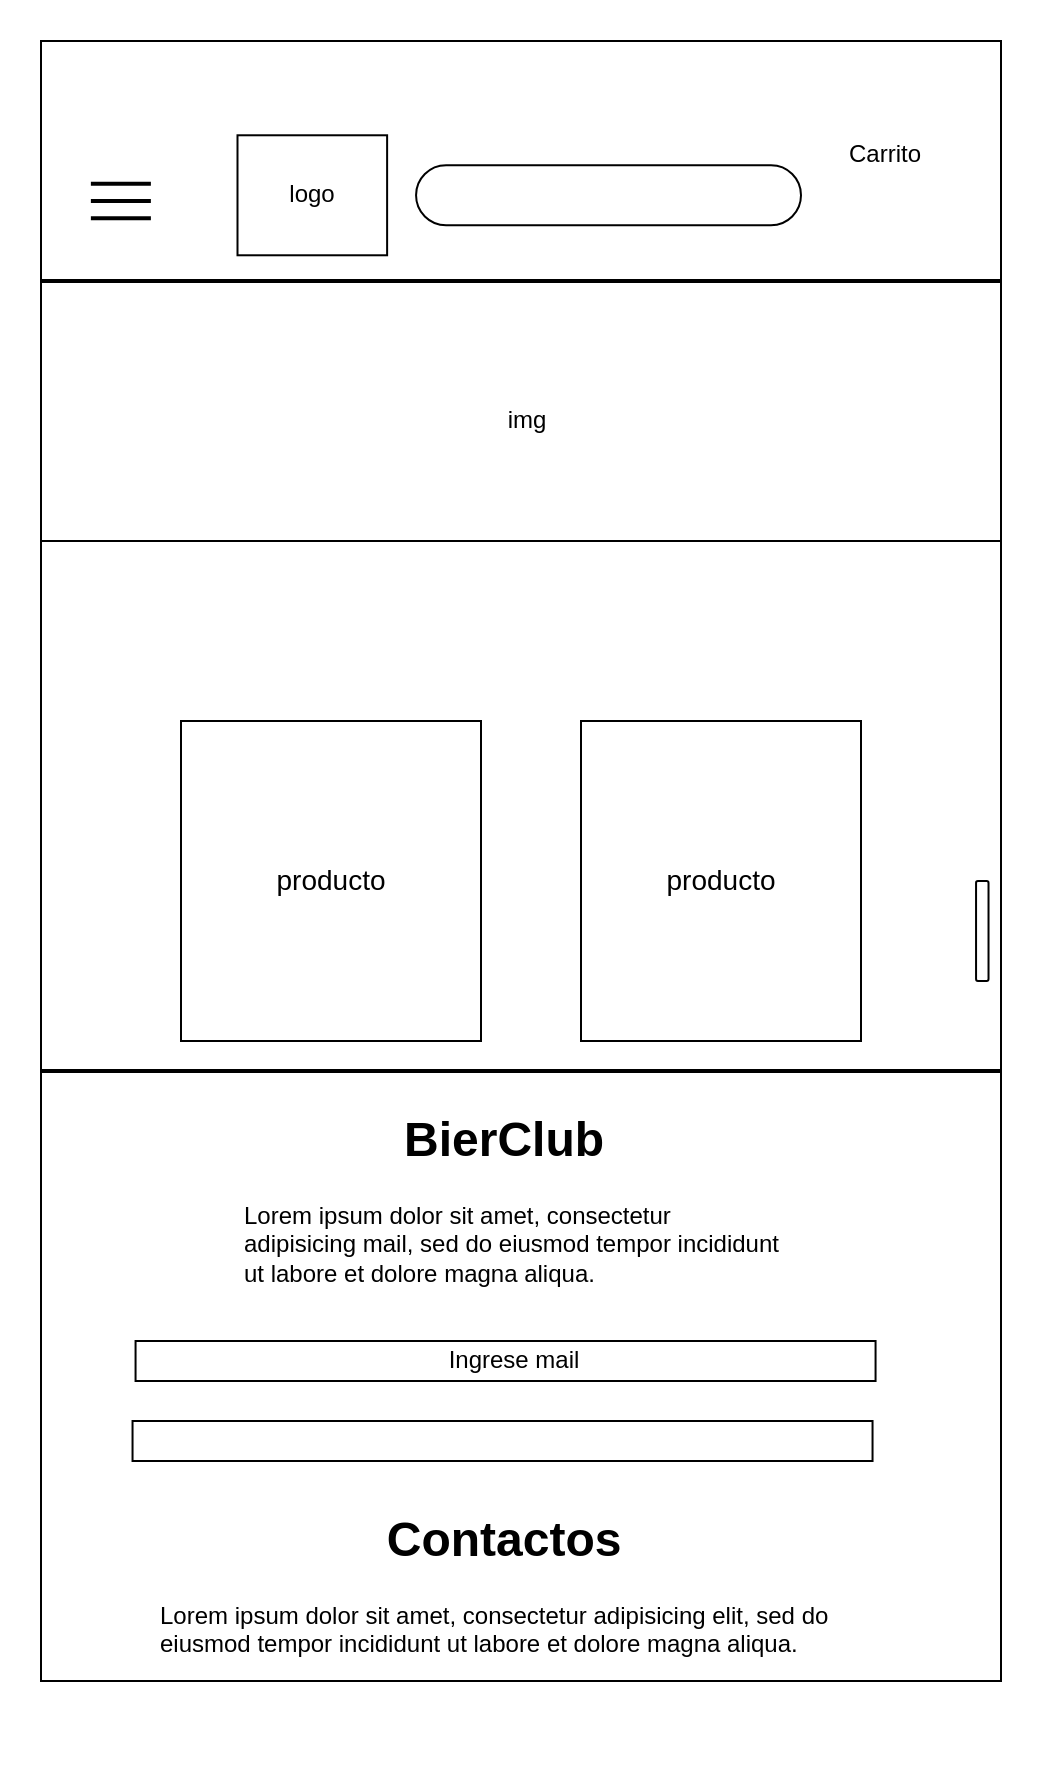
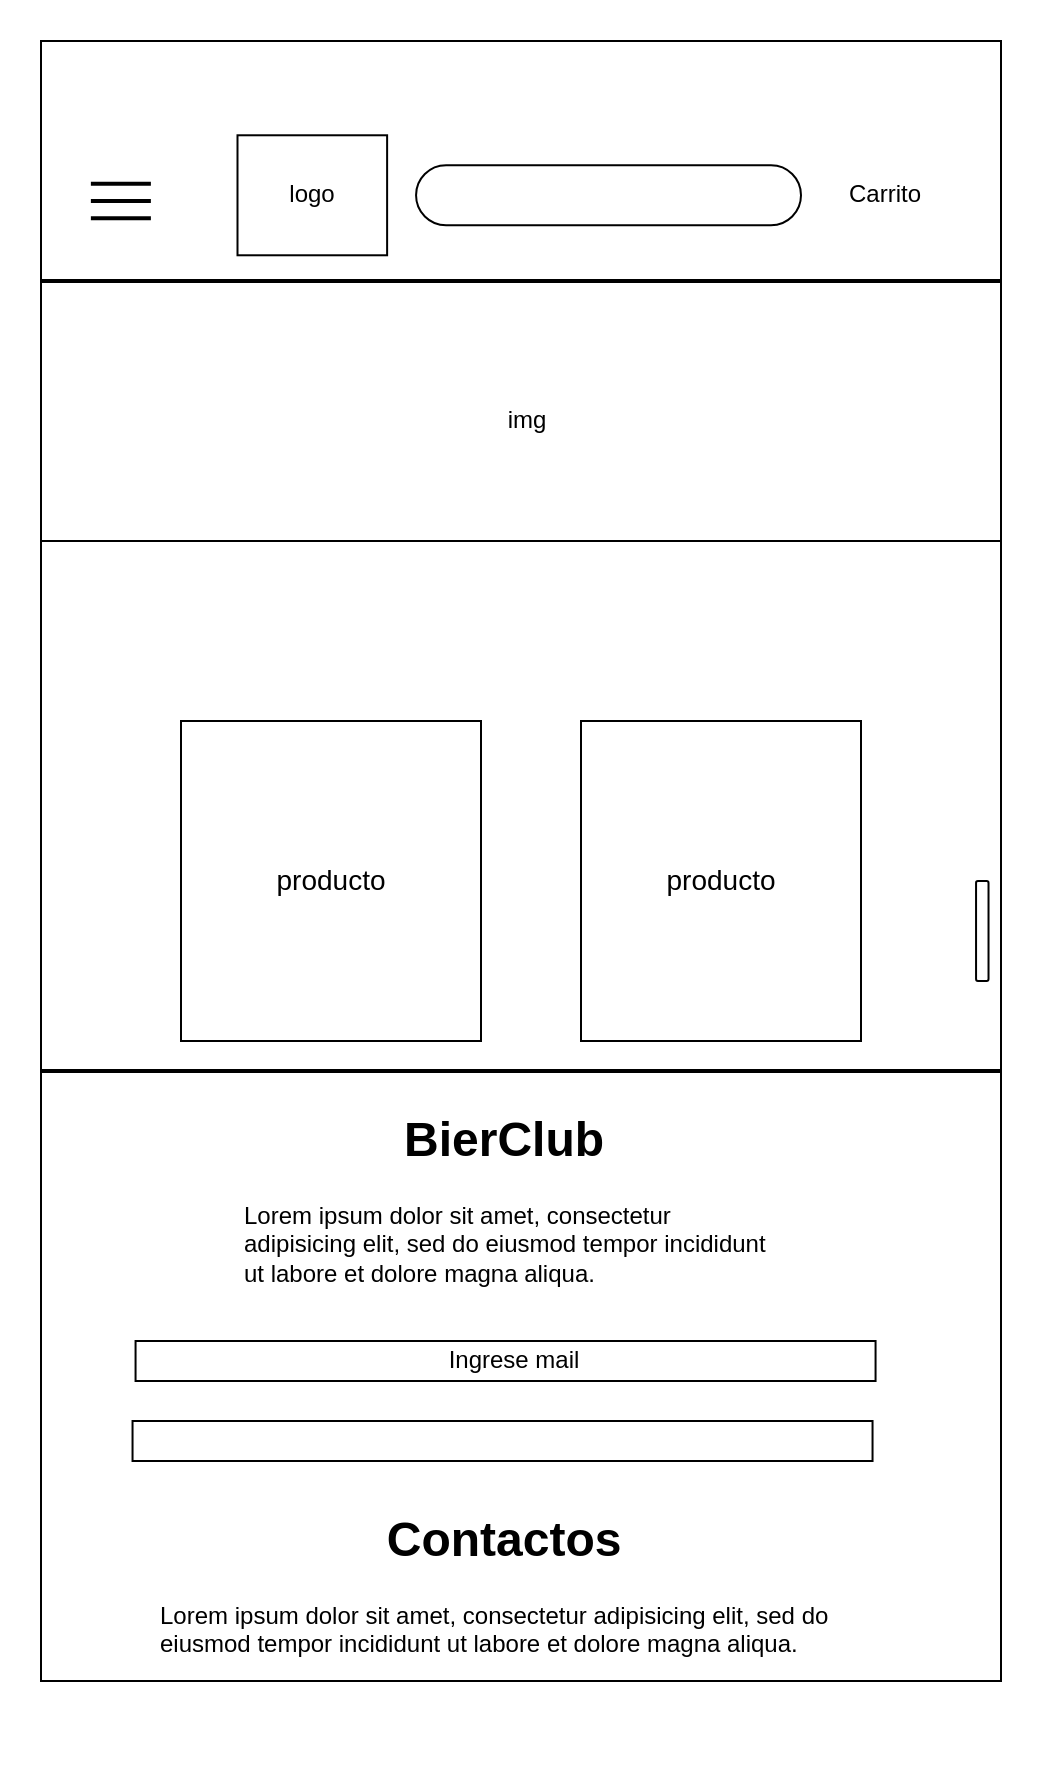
  <mxCell id="0" />
  <mxCell id="1" parent="0" />
  <mxCell id="2" value="" style="rounded=0;whiteSpace=wrap;html=1;" parent="1" vertex="1"><mxGeometry x="20" y="20" width="480" height="820" as="geometry" /></mxCell>
  <mxCell id="3" value="" style="rounded=0;whiteSpace=wrap;html=1;" parent="1" vertex="1"><mxGeometry x="118.245" y="67.14" width="74.805" height="60" as="geometry" /></mxCell>
  <mxCell id="4" value="logo" style="text;html=1;strokeColor=none;fillColor=none;align=center;verticalAlign=middle;whiteSpace=wrap;rounded=0;" parent="1" vertex="1"><mxGeometry x="133.829" y="79.64" width="43.636" height="35" as="geometry" /></mxCell>
- <mxCell id="5" value="Carrito" style="text;html=1;strokeColor=none;fillColor=none;align=center;verticalAlign=middle;whiteSpace=wrap;rounded=0;" parent="1" vertex="1"><mxGeometry x="430" y="67.14" width="24.935" height="20" as="geometry" /></mxCell>
+ <mxCell id="5" value="Carrito" style="text;html=1;strokeColor=none;fillColor=none;align=center;verticalAlign=middle;whiteSpace=wrap;rounded=0;" parent="1" vertex="1"><mxGeometry x="430" y="87.14" width="24.935" height="20" as="geometry" /></mxCell>
  <mxCell id="6" value="" style="rounded=0;whiteSpace=wrap;html=1;" parent="1" vertex="1"><mxGeometry x="20" y="140" width="480" height="130" as="geometry" /></mxCell>
- <mxCell id="7" value="&lt;h1&gt;&amp;nbsp; &amp;nbsp; &amp;nbsp; &amp;nbsp; &amp;nbsp; &amp;nbsp; BierClub&lt;/h1&gt;&lt;p&gt;Lorem ipsum dolor sit amet, consectetur adipisicing mail, sed do eiusmod tempor incididunt ut labore et dolore magna aliqua.&lt;/p&gt;" style="text;html=1;strokeColor=none;fillColor=none;spacing=5;spacingTop=-20;whiteSpace=wrap;overflow=hidden;rounded=0;" parent="1" vertex="1"><mxGeometry x="117.28" y="550" width="279.22" height="120" as="geometry" /></mxCell>
+ <mxCell id="7" value="&lt;h1&gt;&amp;nbsp; &amp;nbsp; &amp;nbsp; &amp;nbsp; &amp;nbsp; &amp;nbsp; BierClub&lt;/h1&gt;&lt;p&gt;Lorem ipsum dolor sit amet, consectetur adipisicing elit, sed do eiusmod tempor incididunt ut labore et dolore magna aliqua.&lt;/p&gt;" style="text;html=1;strokeColor=none;fillColor=none;spacing=5;spacingTop=-20;whiteSpace=wrap;overflow=hidden;rounded=0;" parent="1" vertex="1"><mxGeometry x="117.28" y="550" width="279.22" height="120" as="geometry" /></mxCell>
  <mxCell id="8" value="&lt;h1&gt;&amp;nbsp; &amp;nbsp; &amp;nbsp; &amp;nbsp; &amp;nbsp; &amp;nbsp; &amp;nbsp; &amp;nbsp; &amp;nbsp;Contactos&lt;/h1&gt;&lt;p&gt;Lorem ipsum dolor sit amet, consectetur adipisicing elit, sed do eiusmod tempor incididunt ut labore et dolore magna aliqua.&lt;/p&gt;" style="text;html=1;strokeColor=none;fillColor=none;spacing=5;spacingTop=-20;whiteSpace=wrap;overflow=hidden;rounded=0;" parent="1" vertex="1"><mxGeometry x="74.94" y="750" width="370" height="120" as="geometry" /></mxCell>
  <mxCell id="9" value="" style="line;strokeWidth=2;html=1;" parent="1" vertex="1"><mxGeometry x="20" y="135" width="480" height="10" as="geometry" /></mxCell>
  <mxCell id="10" value="img" style="text;html=1;strokeColor=none;fillColor=none;align=center;verticalAlign=middle;whiteSpace=wrap;rounded=0;" parent="1" vertex="1"><mxGeometry x="251.042" y="200" width="24.935" height="20" as="geometry" /></mxCell>
  <mxCell id="11" value="" style="line;strokeWidth=2;html=1;fontSize=14;" parent="1" vertex="1"><mxGeometry x="20" y="530" width="480" height="10" as="geometry" /></mxCell>
  <mxCell id="12" value="" style="rounded=0;whiteSpace=wrap;html=1;fontSize=14;" parent="1" vertex="1"><mxGeometry x="90" y="360" width="150" height="160" as="geometry" /></mxCell>
  <mxCell id="13" value="producto" style="text;html=1;strokeColor=none;fillColor=none;align=center;verticalAlign=middle;whiteSpace=wrap;rounded=0;fontSize=14;" parent="1" vertex="1"><mxGeometry x="152.529" y="430" width="24.935" height="20" as="geometry" /></mxCell>
  <mxCell id="14" value="" style="rounded=1;whiteSpace=wrap;html=1;fontSize=14;" parent="1" vertex="1"><mxGeometry x="487.532" y="440" width="6.234" height="50" as="geometry" /></mxCell>
  <mxCell id="15" value="" style="line;strokeWidth=2;html=1;" parent="1" vertex="1"><mxGeometry x="44.94" y="107.143" width="30" height="2.857" as="geometry" /></mxCell>
  <mxCell id="16" value="" style="line;strokeWidth=2;html=1;" parent="1" vertex="1"><mxGeometry x="44.94" y="98.571" width="30" height="2.857" as="geometry" /></mxCell>
  <mxCell id="17" value="" style="line;strokeWidth=2;html=1;" parent="1" vertex="1"><mxGeometry x="44.94" y="90" width="30" height="2.857" as="geometry" /></mxCell>
  <mxCell id="18" value="" style="rounded=0;whiteSpace=wrap;html=1;fontSize=14;" parent="1" vertex="1"><mxGeometry x="290" y="360" width="140" height="160" as="geometry" /></mxCell>
  <mxCell id="19" value="producto" style="text;html=1;strokeColor=none;fillColor=none;align=center;verticalAlign=middle;whiteSpace=wrap;rounded=0;fontSize=14;" parent="1" vertex="1"><mxGeometry x="347.529" y="430" width="24.935" height="20" as="geometry" /></mxCell>
  <mxCell id="20" value="" style="rounded=1;whiteSpace=wrap;html=1;arcSize=0;" parent="1" vertex="1"><mxGeometry x="67.28" y="670" width="370" height="20" as="geometry" /></mxCell>
  <mxCell id="21" value="" style="rounded=1;whiteSpace=wrap;html=1;arcSize=0;" parent="1" vertex="1"><mxGeometry x="65.77" y="710" width="370" height="20" as="geometry" /></mxCell>
  <mxCell id="22" value="Ingrese mail" style="text;html=1;strokeColor=none;fillColor=none;align=center;verticalAlign=middle;whiteSpace=wrap;rounded=0;" parent="1" vertex="1"><mxGeometry x="216.89" y="670" width="80" height="20" as="geometry" /></mxCell>
  <mxCell id="23" value="" style="rounded=1;whiteSpace=wrap;html=1;arcSize=50;" parent="1" vertex="1"><mxGeometry x="207.53" y="82.14" width="192.47" height="30" as="geometry" /></mxCell>
